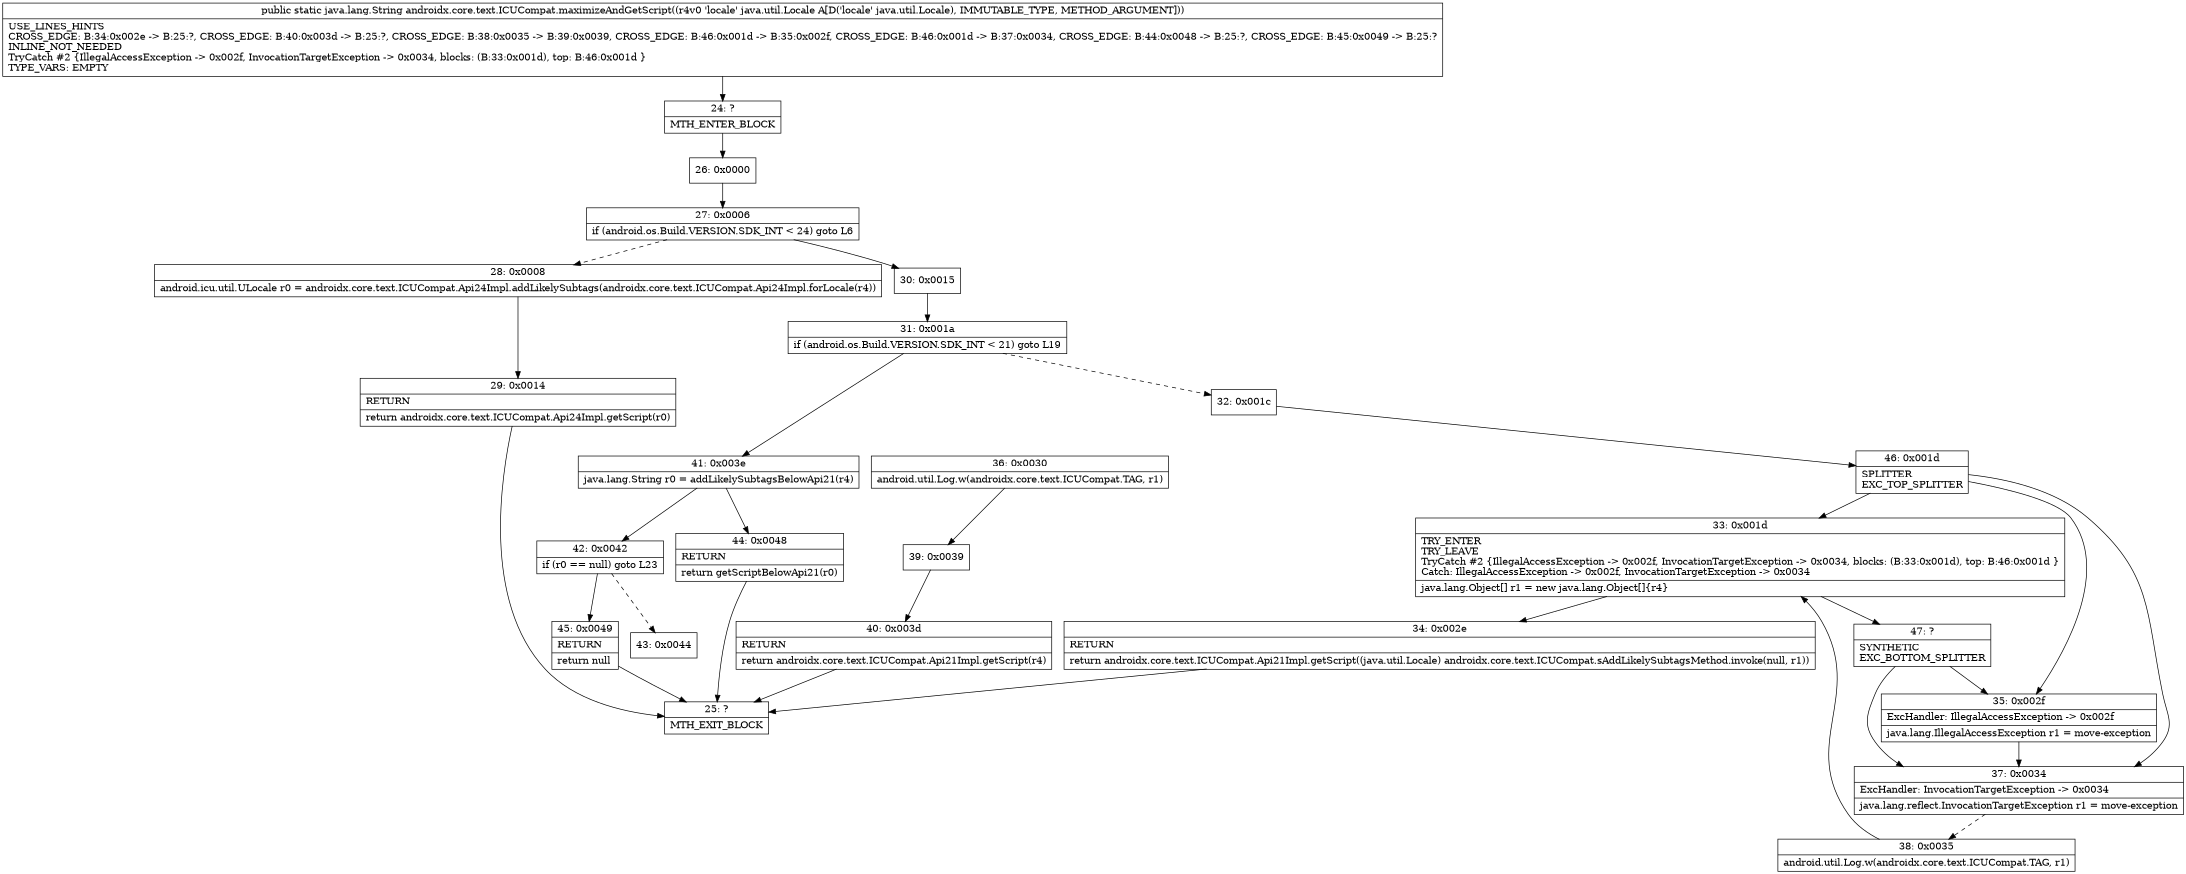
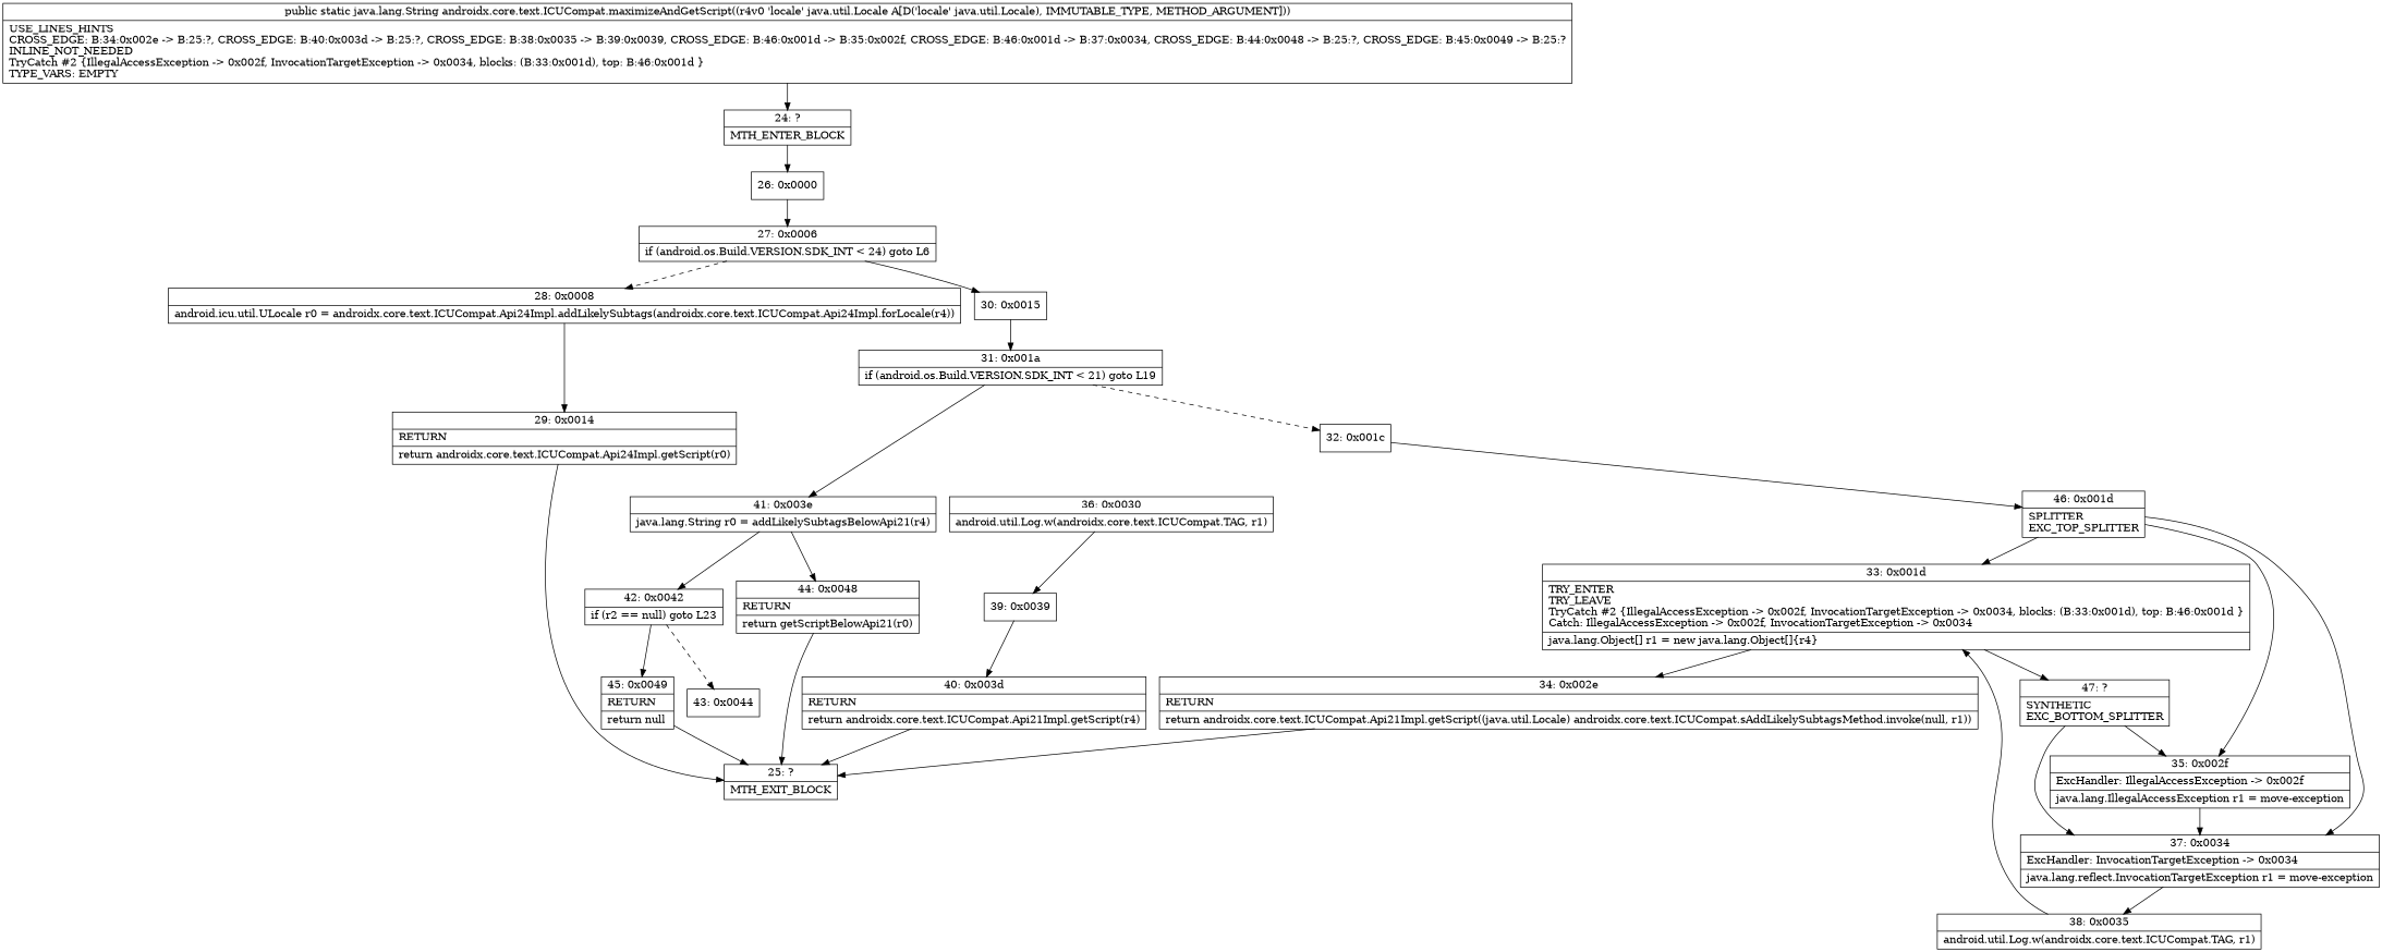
  digraph {
    node [shape=record]
    n1 [label="{24\:\ ?|MTH_ENTER_BLOCK\l}"]
    n2 [label="{26\:\ 0x0000}"]
    n3 [label="{27\:\ 0x0006|if (android.os.Build.VERSION.SDK_INT \< 24) goto L6\l}"]
    n4 [label="{28\:\ 0x0008|android.icu.util.ULocale r0 = androidx.core.text.ICUCompat.Api24Impl.addLikelySubtags(androidx.core.text.ICUCompat.Api24Impl.forLocale(r4))\l}"]
    n5 [label="{30\:\ 0x0015}"]
    n6 [label="{29\:\ 0x0014|RETURN\l|return androidx.core.text.ICUCompat.Api24Impl.getScript(r0)\l}"]
    n7 [label="{31\:\ 0x001a|if (android.os.Build.VERSION.SDK_INT \< 21) goto L19\l}"]
    n8 [label="{25\:\ ?|MTH_EXIT_BLOCK\l}"]
    n9 [label="{32\:\ 0x001c}"]
    n10 [label="{41\:\ 0x003e|java.lang.String r0 = addLikelySubtagsBelowApi21(r4)\l}"]
    n11 [label="{46\:\ 0x001d|SPLITTER\lEXC_TOP_SPLITTER\l}"]
-   n12 [label="{42\:\ 0x0042|if (r0 == null) goto L23\l}"]
+   n12 [label="{42\:\ 0x0042|if (r2 == null) goto L23\l}"]
    n13 [label="{44\:\ 0x0048|RETURN\l|return getScriptBelowApi21(r0)\l}"]
    n14 [label="{33\:\ 0x001d|TRY_ENTER\lTRY_LEAVE\lTryCatch #2 \{IllegalAccessException \-\> 0x002f, InvocationTargetException \-\> 0x0034, blocks: (B:33:0x001d), top: B:46:0x001d \}\lCatch: IllegalAccessException \-\> 0x002f, InvocationTargetException \-\> 0x0034\l|java.lang.Object[] r1 = new java.lang.Object[]\{r4\}\l}"]
    n15 [label="{35\:\ 0x002f|ExcHandler: IllegalAccessException \-\> 0x002f\l|java.lang.IllegalAccessException r1 = move\-exception\l}"]
    n16 [label="{37\:\ 0x0034|ExcHandler: InvocationTargetException \-\> 0x0034\l|java.lang.reflect.InvocationTargetException r1 = move\-exception\l}"]
    n17 [label="{34\:\ 0x002e|RETURN\l|return androidx.core.text.ICUCompat.Api21Impl.getScript((java.util.Locale) androidx.core.text.ICUCompat.sAddLikelySubtagsMethod.invoke(null, r1))\l}"]
    n18 [label="{47\:\ ?|SYNTHETIC\lEXC_BOTTOM_SPLITTER\l}"]
    n19 [label="{38\:\ 0x0035|android.util.Log.w(androidx.core.text.ICUCompat.TAG, r1)\l}"]
    n20 [label="{36\:\ 0x0030|android.util.Log.w(androidx.core.text.ICUCompat.TAG, r1)\l}"]
    n21 [label="{39\:\ 0x0039}"]
    n22 [label="{40\:\ 0x003d|RETURN\l|return androidx.core.text.ICUCompat.Api21Impl.getScript(r4)\l}"]
    n23 [label="{43\:\ 0x0044}"]
    n24 [label="{45\:\ 0x0049|RETURN\l|return null\l}"]
    n25 [label="{public static java.lang.String androidx.core.text.ICUCompat.maximizeAndGetScript((r4v0 'locale' java.util.Locale A[D('locale' java.util.Locale), IMMUTABLE_TYPE, METHOD_ARGUMENT]))  | USE_LINES_HINTS\lCROSS_EDGE: B:34:0x002e \-\> B:25:?, CROSS_EDGE: B:40:0x003d \-\> B:25:?, CROSS_EDGE: B:38:0x0035 \-\> B:39:0x0039, CROSS_EDGE: B:46:0x001d \-\> B:35:0x002f, CROSS_EDGE: B:46:0x001d \-\> B:37:0x0034, CROSS_EDGE: B:44:0x0048 \-\> B:25:?, CROSS_EDGE: B:45:0x0049 \-\> B:25:?\lINLINE_NOT_NEEDED\lTryCatch #2 \{IllegalAccessException \-\> 0x002f, InvocationTargetException \-\> 0x0034, blocks: (B:33:0x001d), top: B:46:0x001d \}\lTYPE_VARS: EMPTY\l}"]
    n1 -> n2
    n2 -> n3
    n3 -> n4 [style=dashed]
    n3 -> n5
    n4 -> n6
    n5 -> n7
    n6 -> n8
    n7 -> n9 [style=dashed]
    n7 -> n10
    n9 -> n11
    n10 -> n12
    n10 -> n13
    n11 -> n14
    n11 -> n15
    n11 -> n16
    n12 -> n23 [style=dashed]
    n12 -> n24
    n13 -> n8
    n14 -> n17
    n14 -> n18
    n15 -> n16
-   n16 -> n19 [style=dashed]
+   n16 -> n19
    n17 -> n8
    n18 -> n15
    n18 -> n16
    n19 -> n14
    n20 -> n21
    n21 -> n22
    n22 -> n8
    n24 -> n8
    n25 -> n1
  }
